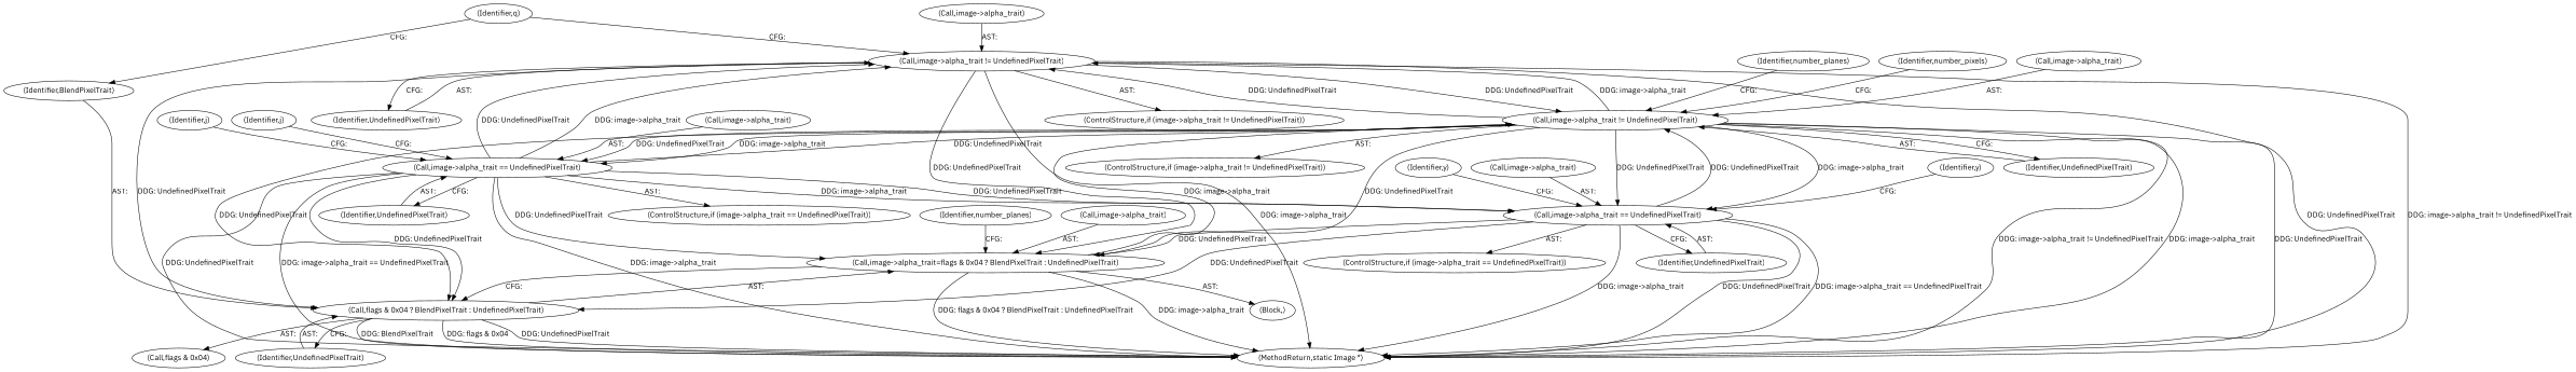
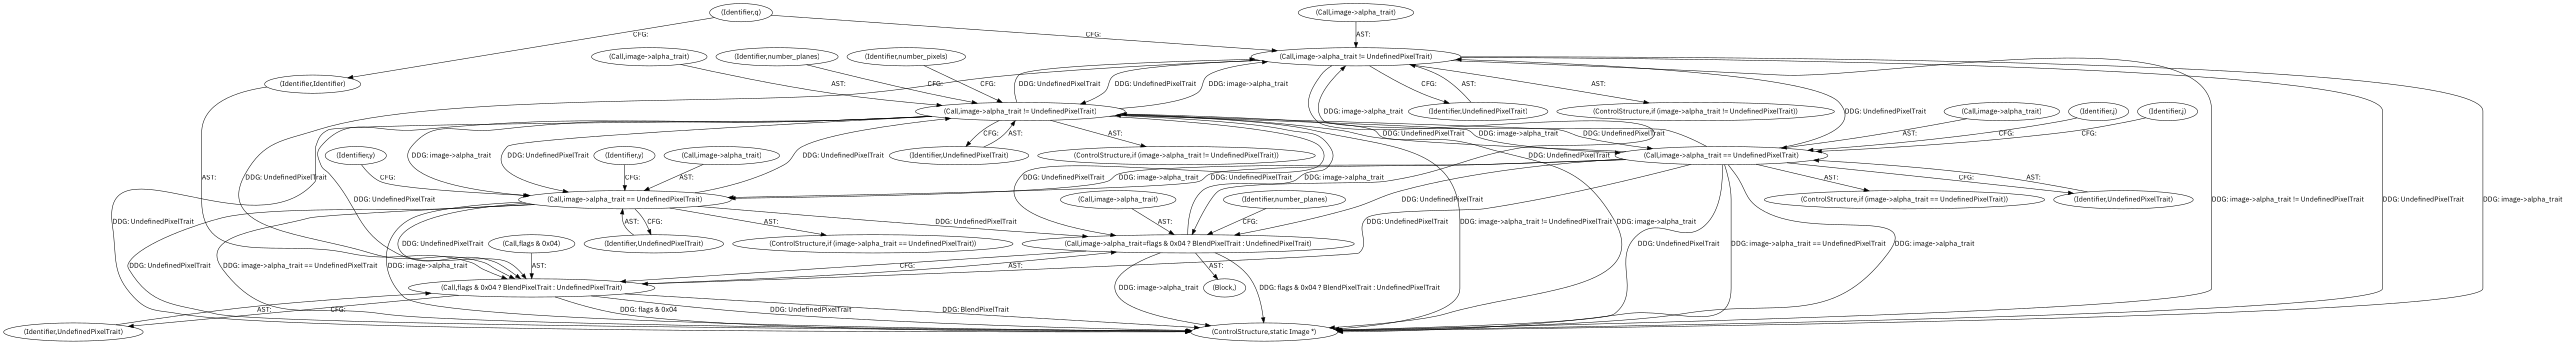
  digraph {
    fontname="IBM Plex Sans"
    node [fontname="IBM Plex Sans"]
    edge [fontname="IBM Plex Sans"]
    n1 [label="(Call,image->alpha_trait != UndefinedPixelTrait)"]
    n2 [label="(Call,image->alpha_trait != UndefinedPixelTrait)"]
    n3 [label="(Call,image->alpha_trait=flags & 0x04 ? BlendPixelTrait : UndefinedPixelTrait)"]
    n4 [label="(Call,flags & 0x04 ? BlendPixelTrait : UndefinedPixelTrait)"]
    n5 [label="(Identifier,UndefinedPixelTrait)"]
    n6 [label="(ControlStructure,if (image->alpha_trait != UndefinedPixelTrait))"]
-   n7 [label="(MethodReturn,static Image *)"]
+   n7 [label="(ControlStructure,static Image *)"]
    n8 [label="(Call,image->alpha_trait == UndefinedPixelTrait)"]
    n9 [label="(Call,image->alpha_trait == UndefinedPixelTrait)"]
    n10 [label="(Identifier,UndefinedPixelTrait)"]
    n11 [label="(ControlStructure,if (image->alpha_trait != UndefinedPixelTrait))"]
    n12 [label="(Block,)"]
    n13 [label="(Identifier,UndefinedPixelTrait)"]
    n14 [label="(ControlStructure,if (image->alpha_trait == UndefinedPixelTrait))"]
    n15 [label="(Identifier,UndefinedPixelTrait)"]
    n16 [label="(ControlStructure,if (image->alpha_trait == UndefinedPixelTrait))"]
    n17 [label="(Identifier,UndefinedPixelTrait)"]
-   n18 [label="(Identifier,BlendPixelTrait)"]
+   n18 [label="(Identifier,Identifier)"]
    n19 [label="(Call,image->alpha_trait)"]
    n20 [label="(Identifier,y)"]
    n21 [label="(Call,image->alpha_trait)"]
    n22 [label="(Identifier,j)"]
    n23 [label="(Identifier,number_planes)"]
    n24 [label="(Identifier,q)"]
    n25 [label="(Call,image->alpha_trait)"]
    n26 [label="(Call,flags & 0x04)"]
    n27 [label="(Call,image->alpha_trait)"]
    n28 [label="(Identifier,y)"]
    n29 [label="(Identifier,number_planes)"]
    n30 [label="(Call,image->alpha_trait)"]
    n31 [label="(Identifier,number_pixels)"]
    n32 [label="(Identifier,j)"]
    n1 -> n2 [label="DDG: UndefinedPixelTrait"]
    n1 -> n3 [label="DDG: UndefinedPixelTrait"]
    n1 -> n4 [label="DDG: UndefinedPixelTrait"]
    n1 -> n5 [label="CFG: "]
    n1 -> n6 [label="AST: "]
    n1 -> n7 [label="DDG: image->alpha_trait != UndefinedPixelTrait"]
    n1 -> n7 [label="DDG: UndefinedPixelTrait"]
    n1 -> n7 [label="DDG: image->alpha_trait"]
    n2 -> n1 [label="DDG: image->alpha_trait"]
    n2 -> n1 [label="DDG: UndefinedPixelTrait"]
    n2 -> n3 [label="DDG: UndefinedPixelTrait"]
    n2 -> n4 [label="DDG: UndefinedPixelTrait"]
    n2 -> n7 [label="DDG: UndefinedPixelTrait"]
    n2 -> n7 [label="DDG: image->alpha_trait != UndefinedPixelTrait"]
    n2 -> n7 [label="DDG: image->alpha_trait"]
    n2 -> n8 [label="DDG: image->alpha_trait"]
    n2 -> n8 [label="DDG: UndefinedPixelTrait"]
    n2 -> n9 [label="DDG: image->alpha_trait"]
    n2 -> n9 [label="DDG: UndefinedPixelTrait"]
    n2 -> n10 [label="CFG: "]
    n2 -> n11 [label="AST: "]
    n3 -> n2 [label="DDG: image->alpha_trait"]
    n3 -> n4 [label="CFG: "]
    n3 -> n7 [label="DDG: image->alpha_trait"]
    n3 -> n7 [label="DDG: flags & 0x04 ? BlendPixelTrait : UndefinedPixelTrait"]
    n3 -> n12 [label="AST: "]
    n4 -> n3 [label="AST: "]
    n4 -> n7 [label="DDG: BlendPixelTrait"]
    n4 -> n7 [label="DDG: flags & 0x04"]
    n4 -> n7 [label="DDG: UndefinedPixelTrait"]
    n4 -> n13 [label="CFG: "]
    n5 -> n1 [label="AST: "]
    n8 -> n1 [label="DDG: image->alpha_trait"]
    n8 -> n1 [label="DDG: UndefinedPixelTrait"]
    n8 -> n2 [label="DDG: UndefinedPixelTrait"]
    n8 -> n3 [label="DDG: UndefinedPixelTrait"]
    n8 -> n4 [label="DDG: UndefinedPixelTrait"]
    n8 -> n7 [label="DDG: UndefinedPixelTrait"]
    n8 -> n7 [label="DDG: image->alpha_trait == UndefinedPixelTrait"]
    n8 -> n7 [label="DDG: image->alpha_trait"]
    n8 -> n9 [label="DDG: image->alpha_trait"]
    n8 -> n9 [label="DDG: UndefinedPixelTrait"]
    n8 -> n14 [label="AST: "]
    n8 -> n15 [label="CFG: "]
    n9 -> n2 [label="DDG: UndefinedPixelTrait"]
    n9 -> n3 [label="DDG: UndefinedPixelTrait"]
    n9 -> n4 [label="DDG: UndefinedPixelTrait"]
    n9 -> n7 [label="DDG: UndefinedPixelTrait"]
    n9 -> n7 [label="DDG: image->alpha_trait == UndefinedPixelTrait"]
    n9 -> n7 [label="DDG: image->alpha_trait"]
    n9 -> n16 [label="AST: "]
    n9 -> n17 [label="CFG: "]
    n10 -> n2 [label="AST: "]
    n13 -> n4 [label="AST: "]
    n15 -> n8 [label="AST: "]
    n17 -> n9 [label="AST: "]
    n18 -> n4 [label="AST: "]
    n19 -> n8 [label="AST: "]
    n20 -> n9 [label="CFG: "]
    n21 -> n9 [label="AST: "]
    n22 -> n8 [label="CFG: "]
    n23 -> n3 [label="CFG: "]
    n24 -> n1 [label="CFG: "]
    n24 -> n18 [label="CFG: "]
    n25 -> n3 [label="AST: "]
-   n4 -> n26 [label="AST: "]
+   n26 -> n4 [label="AST: "]
    n27 -> n2 [label="AST: "]
    n28 -> n9 [label="CFG: "]
    n29 -> n2 [label="CFG: "]
    n30 -> n1 [label="AST: "]
    n31 -> n2 [label="CFG: "]
    n32 -> n8 [label="CFG: "]
  }
